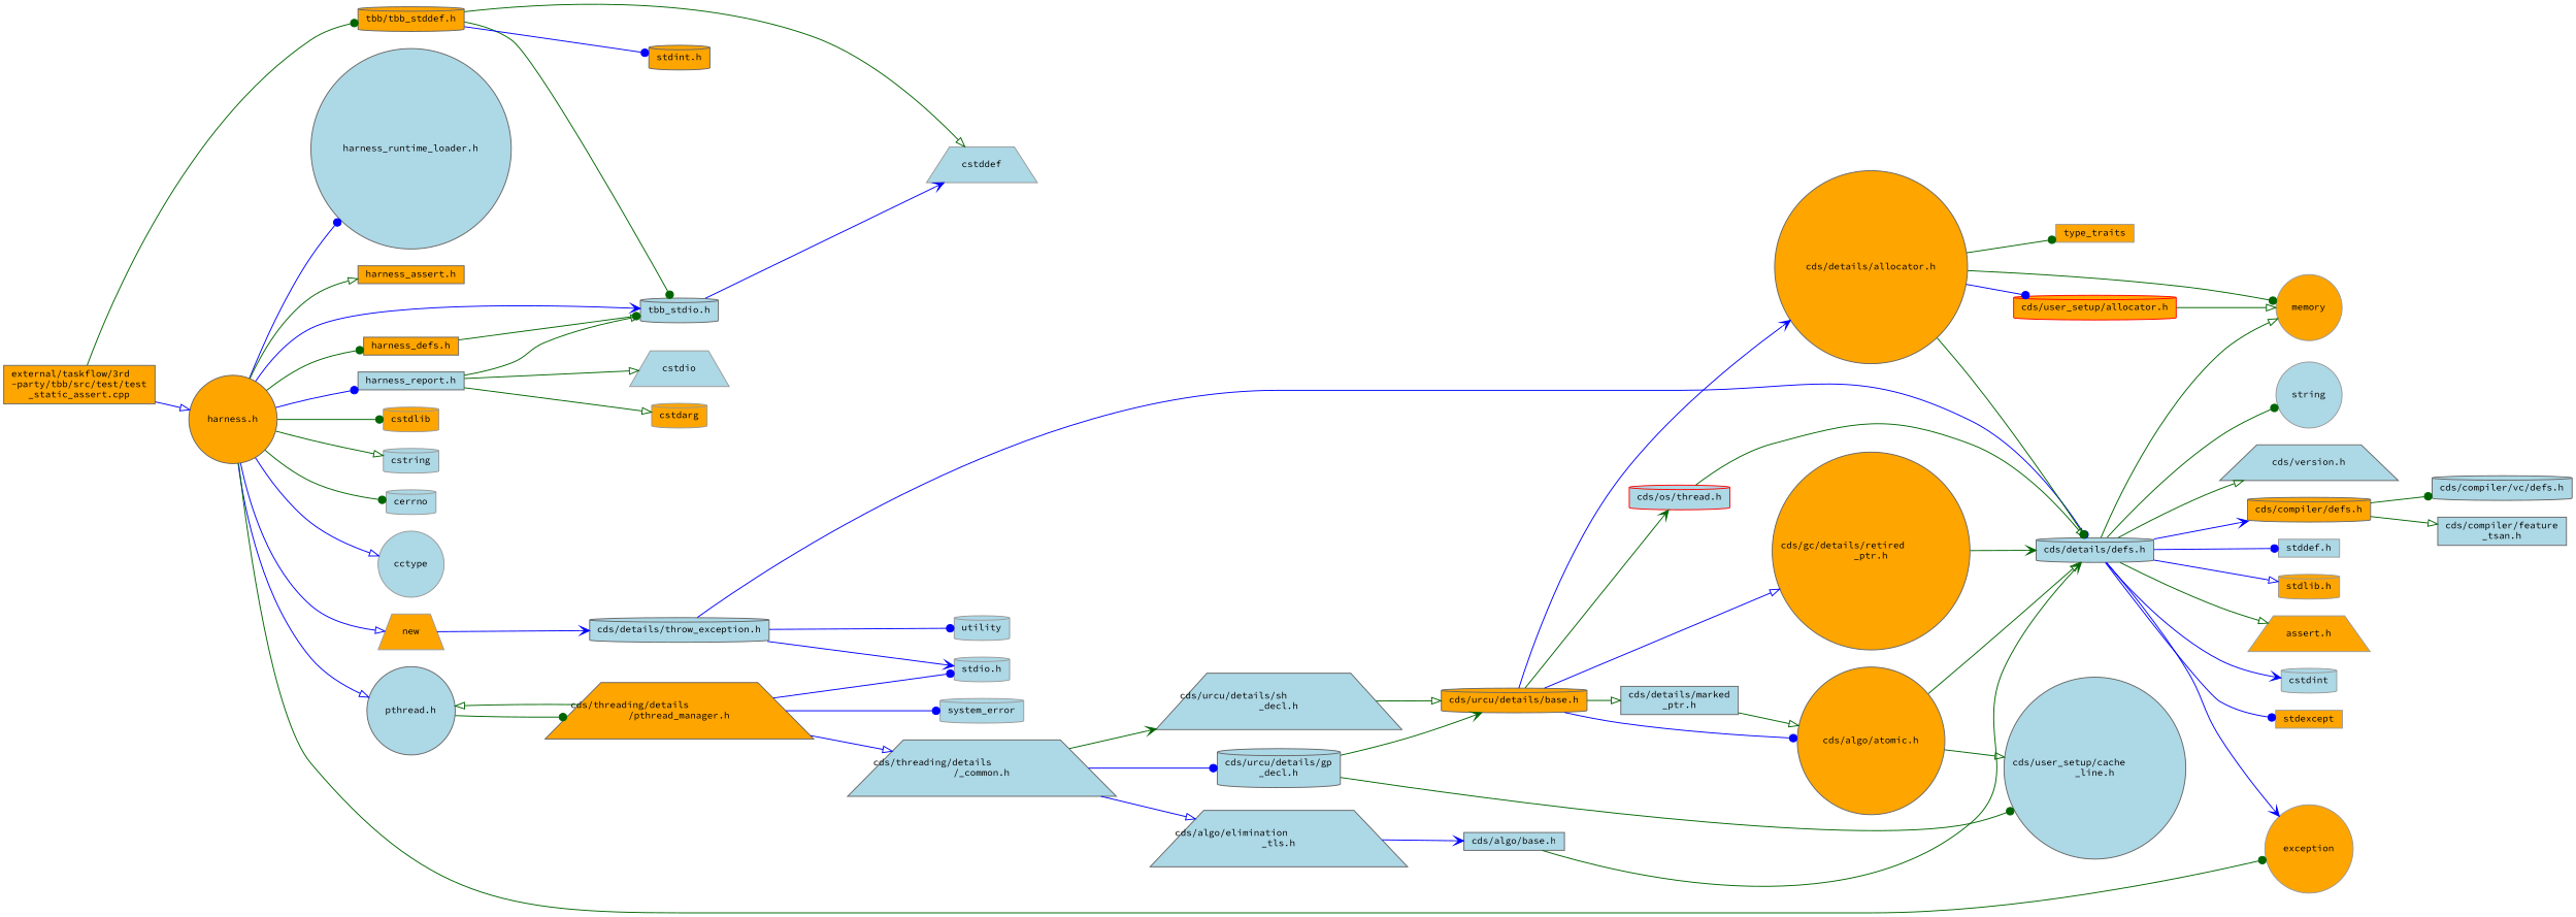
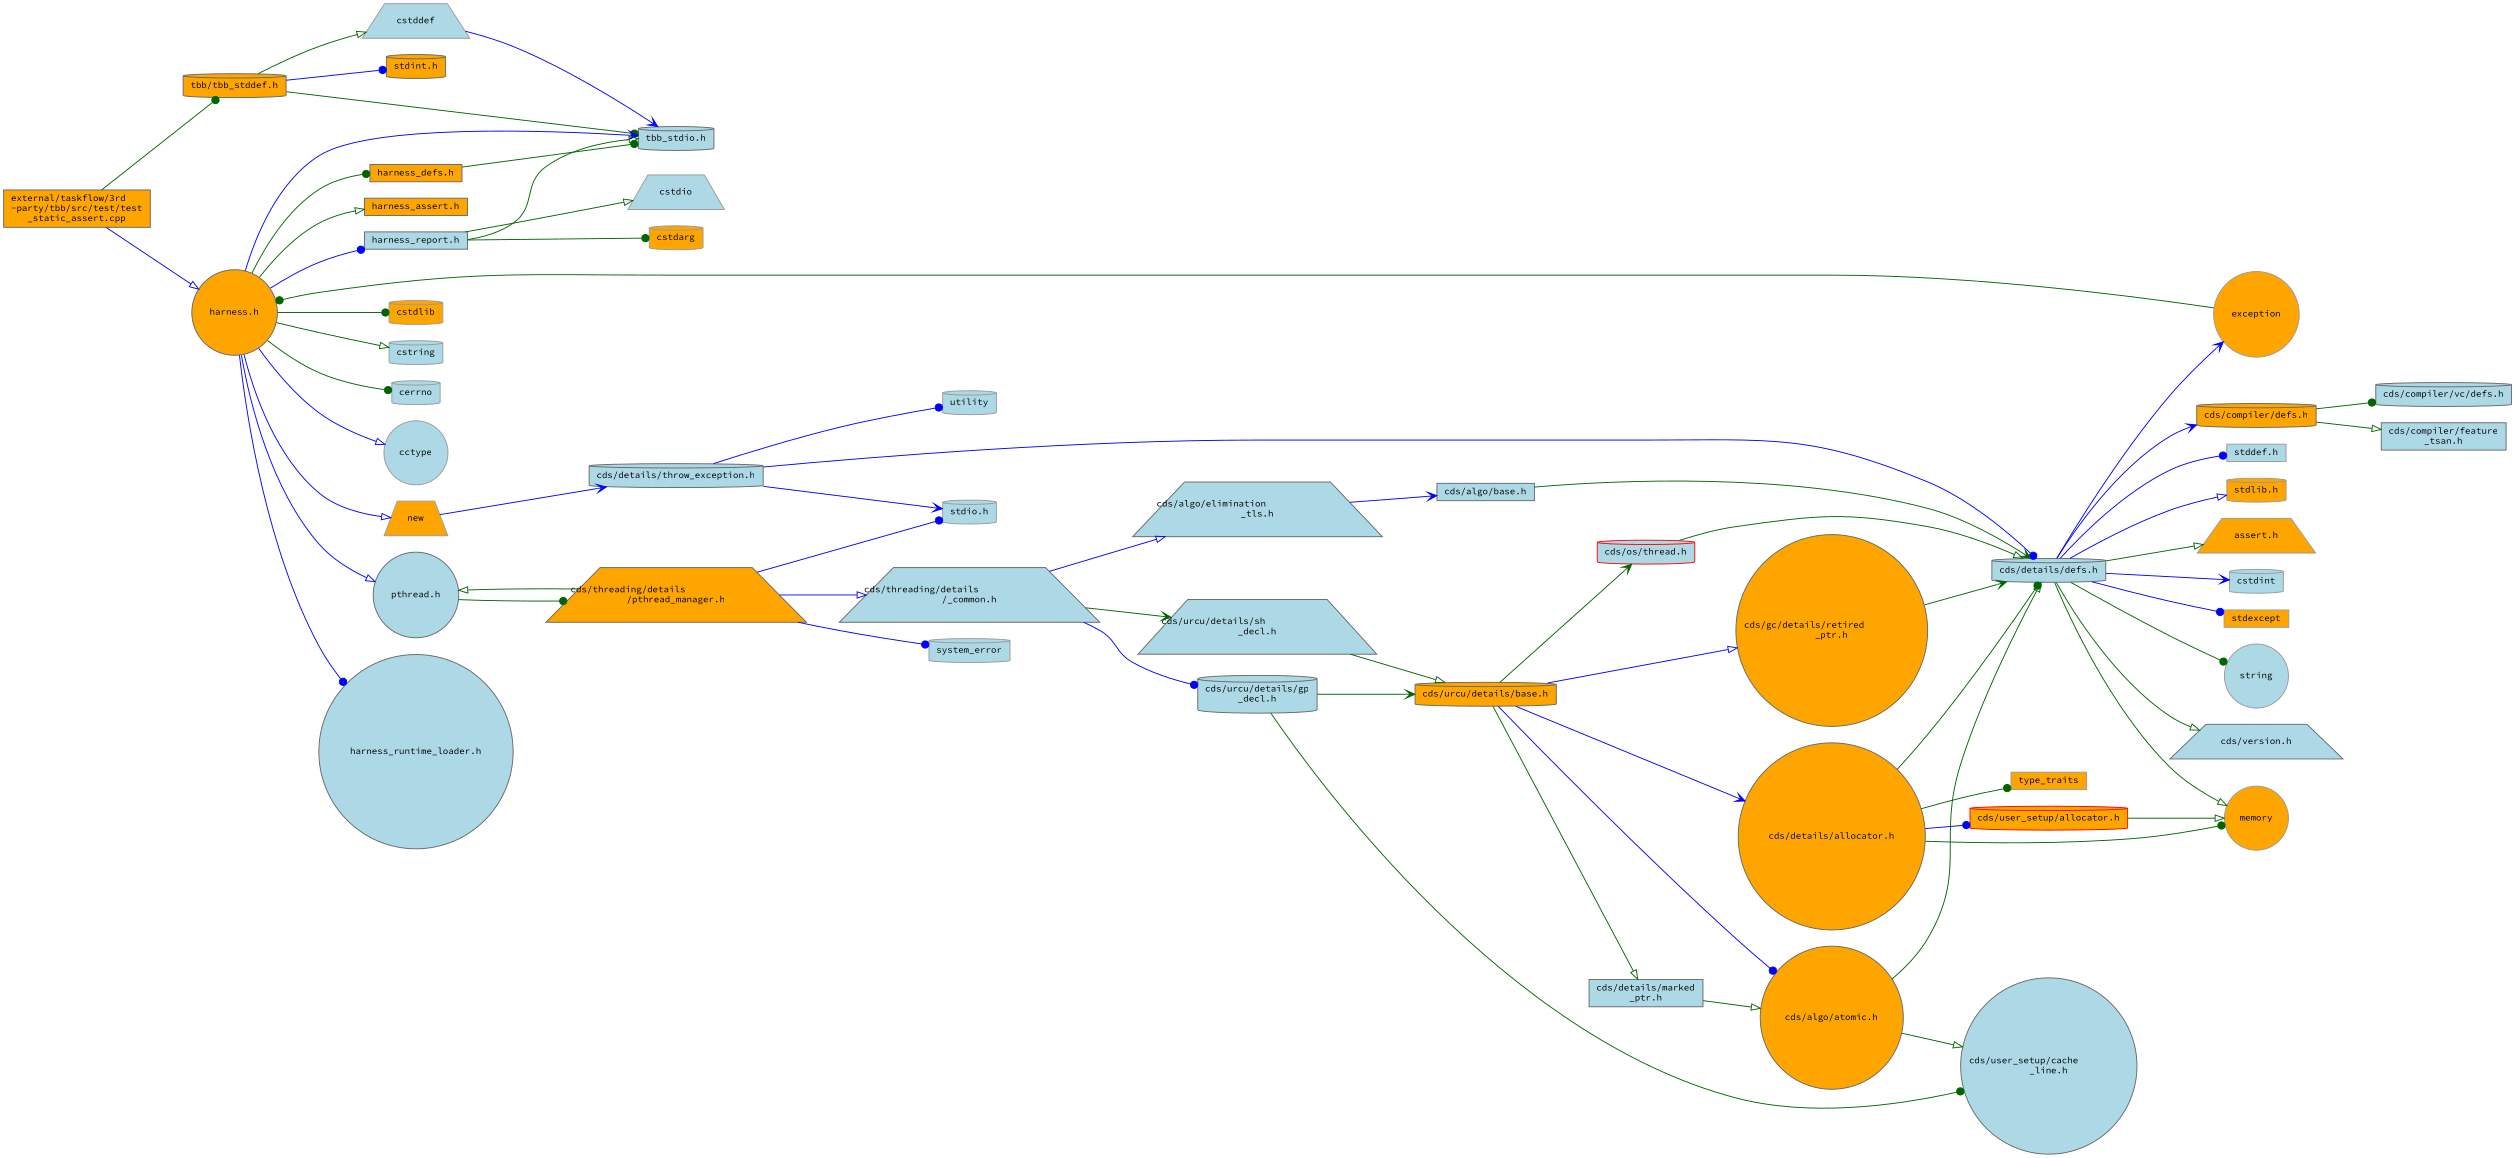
  digraph {
    fontname="Source Code Pro"
    rankdir=LR
    node [color=grey40 fillcolor=lightblue fontname="Source Code Pro" fontsize=10 shape=cylinder style=filled]
    edge [arrowhead=dot color=darkgreen fontname="Source Code Pro" fontsize=10 labelfontname=Helvetica labelfontsize=10 style=solid]
    n1 [color=gray40 fillcolor=orange fontcolor=black height=0.2 label="external/taskflow/3rd\l-party/tbb/src/test/test\l_static_assert.cpp" shape=box width=0.4]
    n2 [fillcolor=orange height=0.2 label="tbb/tbb_stddef.h" width=0.4]
    n3 [fillcolor=orange height=0.2 label="harness.h" shape=circle width=0.4]
    n4 [height=0.2 label="tbb_stdio.h" width=0.4]
    n5 [color=grey60 height=0.2 label=cstddef shape=trapezium width=0.4]
    n6 [fillcolor=orange height=0.2 label="stdint.h" width=0.4]
    n7 [fillcolor=orange height=0.2 label="harness_defs.h" shape=box width=0.4]
    n8 [color=grey60 fillcolor=orange height=0.2 label=cstdlib width=0.4]
    n9 [color=grey60 height=0.2 label=cstring width=0.4]
    n10 [color=grey60 height=0.2 label=cerrno width=0.4]
    n11 [color=grey60 height=0.2 label=cctype shape=circle width=0.4]
    n12 [color=grey60 fillcolor=orange height=0.2 label=new shape=trapezium width=0.4]
    n13 [height=0.2 label="pthread.h" shape=circle width=0.4]
    n14 [color=grey60 fillcolor=orange height=0.2 label=exception shape=circle width=0.4]
    n15 [height=0.2 label="harness_runtime_loader.h" shape=circle width=0.4]
    n16 [height=0.2 label="harness_report.h" shape=box width=0.4]
    n17 [fillcolor=orange height=0.2 label="harness_assert.h" shape=box width=0.4]
    n18 [height=0.2 label="cds/details/throw_exception.h" width=0.4]
    n19 [fillcolor=orange height=0.2 label="cds/threading/details\l/pthread_manager.h" shape=trapezium width=0.4]
    n20 [color=grey60 height=0.2 label=cstdio shape=trapezium width=0.4]
    n21 [color=grey60 fillcolor=orange height=0.2 label=cstdarg width=0.4]
    n22 [color=grey60 height=0.2 label=system_error width=0.4]
    n23 [color=grey60 height=0.2 label="stdio.h" width=0.4]
    n24 [height=0.2 label="cds/threading/details\l/_common.h" shape=trapezium width=0.4]
    n25 [height=0.2 label="cds/urcu/details/gp\l_decl.h" width=0.4]
    n26 [height=0.2 label="cds/urcu/details/sh\l_decl.h" shape=trapezium width=0.4]
    n27 [height=0.2 label="cds/algo/elimination\l_tls.h" shape=trapezium width=0.4]
    n28 [height=0.2 label="cds/details/defs.h" width=0.4]
    n29 [color=grey60 height=0.2 label=utility width=0.4]
    n30 [fillcolor=orange height=0.2 label="cds/urcu/details/base.h" width=0.4]
    n31 [height=0.2 label="cds/user_setup/cache\l_line.h" shape=circle width=0.4]
    n32 [height=0.2 label="cds/algo/base.h" shape=box width=0.4]
    n33 [fillcolor=orange height=0.2 label="cds/algo/atomic.h" shape=circle width=0.4]
    n34 [fillcolor=orange height=0.2 label="cds/gc/details/retired\l_ptr.h" shape=circle width=0.4]
    n35 [fillcolor=orange height=0.2 label="cds/details/allocator.h" shape=circle width=0.4]
    n36 [color=red height=0.2 label="cds/os/thread.h" width=0.4]
    n37 [height=0.2 label="cds/details/marked\l_ptr.h" shape=box width=0.4]
    n38 [color=grey60 fillcolor=orange height=0.2 label=memory shape=circle width=0.4]
    n39 [color=grey60 fillcolor=orange height=0.2 label=type_traits shape=box width=0.4]
    n40 [color=red fillcolor=orange height=0.2 label="cds/user_setup/allocator.h" width=0.4]
    n41 [color=grey60 height=0.2 label="stddef.h" shape=box width=0.4]
    n42 [color=grey60 fillcolor=orange height=0.2 label="stdlib.h" width=0.4]
    n43 [color=grey60 fillcolor=orange height=0.2 label="assert.h" shape=trapezium width=0.4]
    n44 [color=grey60 height=0.2 label=cstdint width=0.4]
    n45 [color=grey60 fillcolor=orange height=0.2 label=stdexcept shape=box width=0.4]
    n46 [color=grey60 height=0.2 label=string shape=circle width=0.4]
    n47 [height=0.2 label="cds/version.h" shape=trapezium width=0.4]
    n48 [fillcolor=orange height=0.2 label="cds/compiler/defs.h" width=0.4]
    n49 [height=0.2 label="cds/compiler/vc/defs.h" width=0.4]
    n50 [height=0.2 label="cds/compiler/feature\l_tsan.h" shape=box width=0.4]
    n1 -> n2
    n1 -> n3 [arrowhead=onormal color=blue]
    n2 -> n4
    n2 -> n5 [arrowhead=onormal]
    n2 -> n6 [color=blue]
    n3 -> n4 [arrowhead=vee color=blue]
    n3 -> n7
    n3 -> n8
    n3 -> n9 [arrowhead=onormal]
    n3 -> n10
    n3 -> n11 [arrowhead=onormal color=blue]
    n3 -> n12 [arrowhead=onormal color=blue]
    n3 -> n13 [arrowhead=onormal color=blue]
-   n3 -> n14
+   n14 -> n3
    n3 -> n15 [color=blue]
    n3 -> n16 [color=blue]
    n3 -> n17 [arrowhead=onormal]
-   n4 -> n5 [arrowhead=vee color=blue]
+   n5 -> n4 [arrowhead=vee color=blue]
    n7 -> n4
    n12 -> n18 [arrowhead=vee color=blue]
    n13 -> n19
    n16 -> n4 [arrowhead=onormal]
    n16 -> n20 [arrowhead=onormal]
-   n16 -> n21 [arrowhead=onormal]
+   n16 -> n21
    n18 -> n23 [arrowhead=vee color=blue]
    n18 -> n28 [color=blue]
    n18 -> n29 [color=blue]
    n19 -> n13 [arrowhead=onormal]
    n19 -> n22 [color=blue]
    n19 -> n23 [color=blue]
    n19 -> n24 [arrowhead=onormal color=blue]
    n24 -> n25 [color=blue]
    n24 -> n26 [arrowhead=vee]
    n24 -> n27 [arrowhead=onormal color=blue]
    n25 -> n30 [arrowhead=vee]
    n25 -> n31
    n26 -> n30 [arrowhead=onormal]
    n27 -> n32 [arrowhead=vee color=blue]
    n28 -> n14 [arrowhead=vee color=blue]
    n28 -> n38 [arrowhead=onormal]
    n28 -> n41 [color=blue]
    n28 -> n42 [arrowhead=onormal color=blue]
    n28 -> n43 [arrowhead=onormal]
    n28 -> n44 [arrowhead=vee color=blue]
    n28 -> n45 [color=blue]
    n28 -> n46
    n28 -> n47 [arrowhead=onormal]
    n28 -> n48 [arrowhead=vee color=blue]
    n30 -> n33 [color=blue]
    n30 -> n34 [arrowhead=onormal color=blue]
    n30 -> n35 [arrowhead=vee color=blue]
    n30 -> n36 [arrowhead=vee]
    n30 -> n37 [arrowhead=onormal]
    n32 -> n28 [arrowhead=vee]
    n33 -> n28 [arrowhead=onormal]
    n33 -> n31 [arrowhead=onormal]
    n34 -> n28 [arrowhead=vee]
    n35 -> n28
    n35 -> n38
    n35 -> n39
    n35 -> n40 [color=blue]
    n36 -> n28 [arrowhead=onormal]
    n37 -> n33 [arrowhead=onormal]
    n40 -> n38 [arrowhead=onormal]
    n48 -> n49
    n48 -> n50 [arrowhead=onormal]
  }
